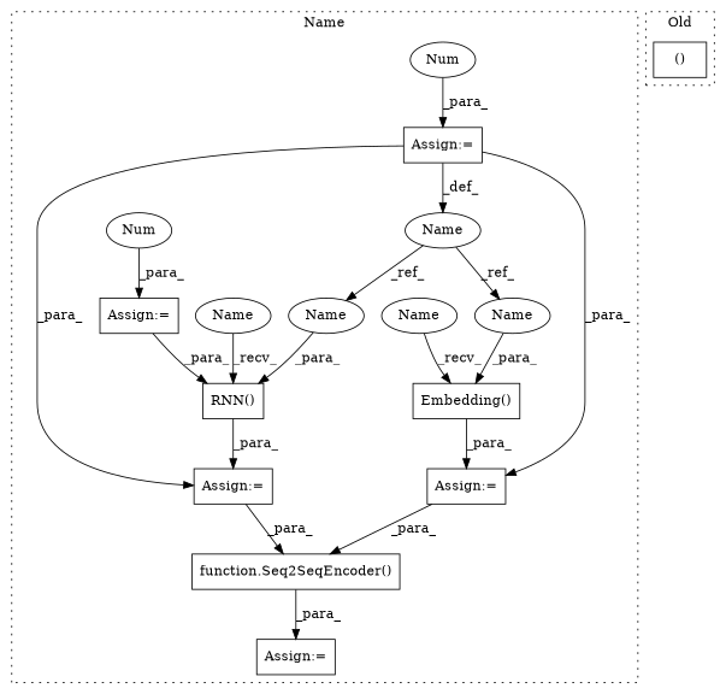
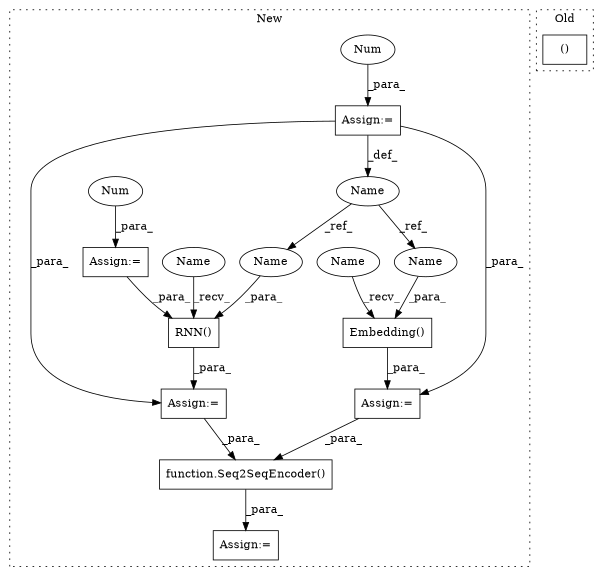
  digraph {
    node [a=87 l=3 shape=box]
    n1 [a=75 l="7,135" label="RNN()" s="1483,1517"]
    n2 [l=14 label=Name s=1216 shape=ellipse]
    n3 [a=75 l="13,1" label="Embedding()" s="1421,1460"]
    n4 [a=75 l="15,1" label="function.Seq2SeqEncoder()" s="1678,1713"]
    n5 [a=68 label="Assign:=" s=1418]
    n6 [a=68 label="Assign:=" s=1230]
    n7 [a=76 l=2 label=Num s=1233 shape=ellipse]
    n8 [a=68 label="Assign:=" s=1256]
    n9 [a=76 l=2 label=Num s=1259 shape=ellipse]
    n10 [a=68 label="Assign:=" s=1675]
    n11 [a=68 label="Assign:=" s=1480]
    n12 [l=2 label=Name s=1421 shape=ellipse]
    n13 [l=2 label=Name s=1483 shape=ellipse]
    n14 [l=14 label=Name s=1490 shape=ellipse]
    n15 [l=14 label=Name s=1446 shape=ellipse]
    n16 [a=54 l=13 label="()" s=1767]
    subgraph cluster_1 {
-     label=Name
+     label=New
      style=dotted
      n1
      n2
      n3
      n4
      n5
      n6
      n7
      n8
      n9
      n10
      n11
      n12
      n13
      n14
      n15
    }
    subgraph cluster_2 {
      label=Old
      style=dotted
      n16
    }
    n1 -> n11 [label=_para_]
    n2 -> n14 [label=_ref_]
    n2 -> n15 [label=_ref_]
    n3 -> n5 [label=_para_]
    n4 -> n10 [label=_para_]
    n5 -> n4 [label=_para_]
    n6 -> n2 [label=_def_]
    n6 -> n5 [label=_para_]
    n6 -> n11 [label=_para_]
    n7 -> n6 [label=_para_]
    n8 -> n1 [label=_para_]
    n9 -> n8 [label=_para_]
    n11 -> n4 [label=_para_]
    n12 -> n3 [label=_recv_]
    n13 -> n1 [label=_recv_]
    n14 -> n1 [label=_para_]
    n15 -> n3 [label=_para_]
  }
